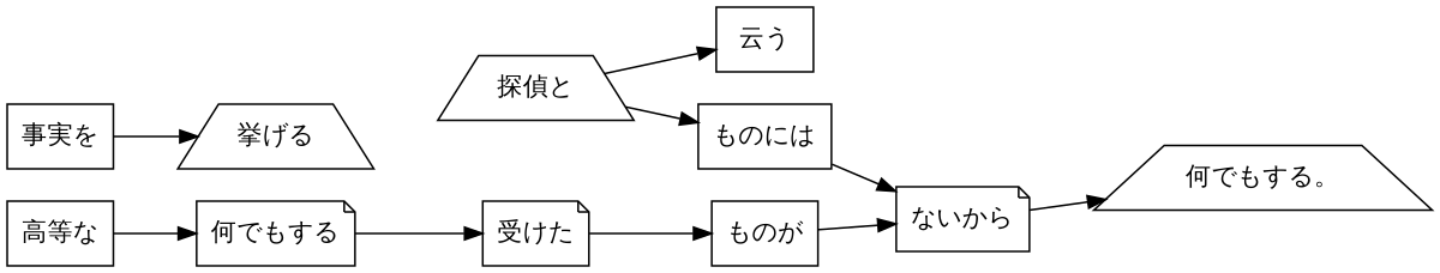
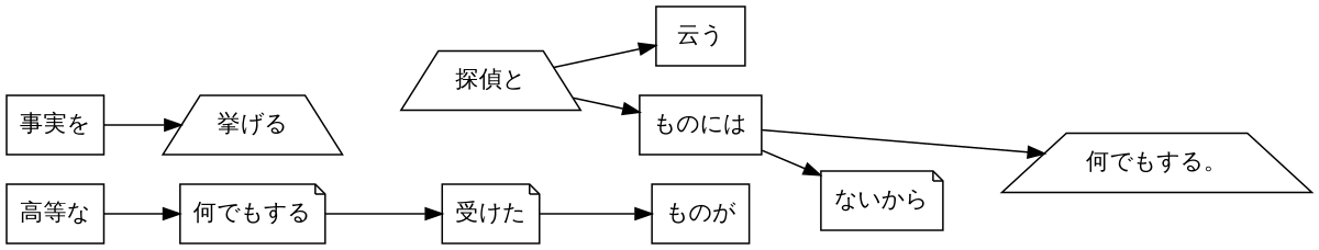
  digraph {
    fontname=Nunito
    rankdir=LR
    node [fontname=Nunito shape=box]
    edge [fontname=Nunito]
    n1 [label="探偵と" shape=trapezium]
    n2 [label="云う"]
    n3 [label="ものには"]
    n4 [label="ないから" shape=note]
    n5 [label="何でもする。" shape=trapezium]
    n6 [label="高等な"]
    n7 [label="何でもする" shape=note]
    n8 [label="受けた" shape=note]
    n9 [label="ものが"]
    n10 [label="事実を"]
    n11 [label="挙げる" shape=trapezium]
    n1 -> n2
    n1 -> n3
    n3 -> n4
-   n4 -> n5
+   n3 -> n5
    n6 -> n7
    n7 -> n8
    n8 -> n9
-   n9 -> n4
    n10 -> n11
  }
